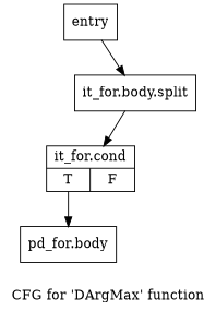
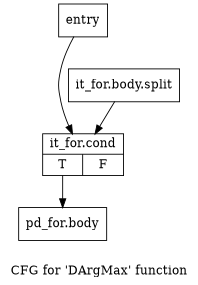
  digraph {
    label="CFG for 'DArgMax' function"
    node [shape=record]
    n1 [label="{entry}"]
    n2 [label="{it_for.cond|{<s0>T|<s1>F}}"]
    n3 [label="{pd_for.body}"]
    n4 [label="{it_for.body.split}"]
-   n1 -> n4
+   n1 -> n2
    n2 -> n3 [tailport=s0]
    n4 -> n2
  }
